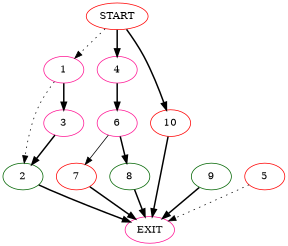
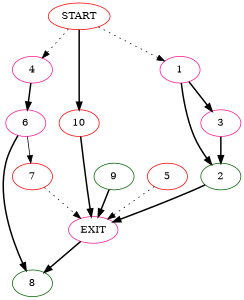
  digraph {
    node [color=deeppink]
    edge [style=bold]
    n1 [color=red label=START]
    1
    4
    10 [color=red]
    2 [color=darkgreen]
    3
    6
    9 [color=darkgreen]
    n9 [label=EXIT]
    5 [color=red]
    7 [color=red]
    8 [color=darkgreen]
    n1 -> 1 [style=dotted]
-   n1 -> 4
+   n1 -> 4 [style=dotted]
    n1 -> 10
-   1 -> 2 [style=dotted]
+   1 -> 2
    1 -> 3
    4 -> 6
    10 -> n9
    2 -> n9
    3 -> 2
    6 -> 7 [style=solid]
    6 -> 8
    9 -> n9
    5 -> n9 [style=dotted]
-   7 -> n9
-   8 -> n9
+   7 -> n9 [style=dotted]
+   n9 -> 8
  }
